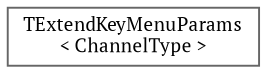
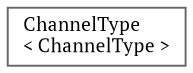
  digraph {
    rankdir=LR
    fontname="PT Serif"
-   n1 [color=grey40 fillcolor=white fontname="PT Serif" fontsize=10 height=0.2 label="TExtendKeyMenuParams\l\< ChannelType \>" shape=box style=filled width=0.4]
+   n1 [color=grey40 fillcolor=white fontname="PT Serif" fontsize=10 height=0.2 label="ChannelType\l\< ChannelType \>" shape=box style=filled width=0.4]
  }
